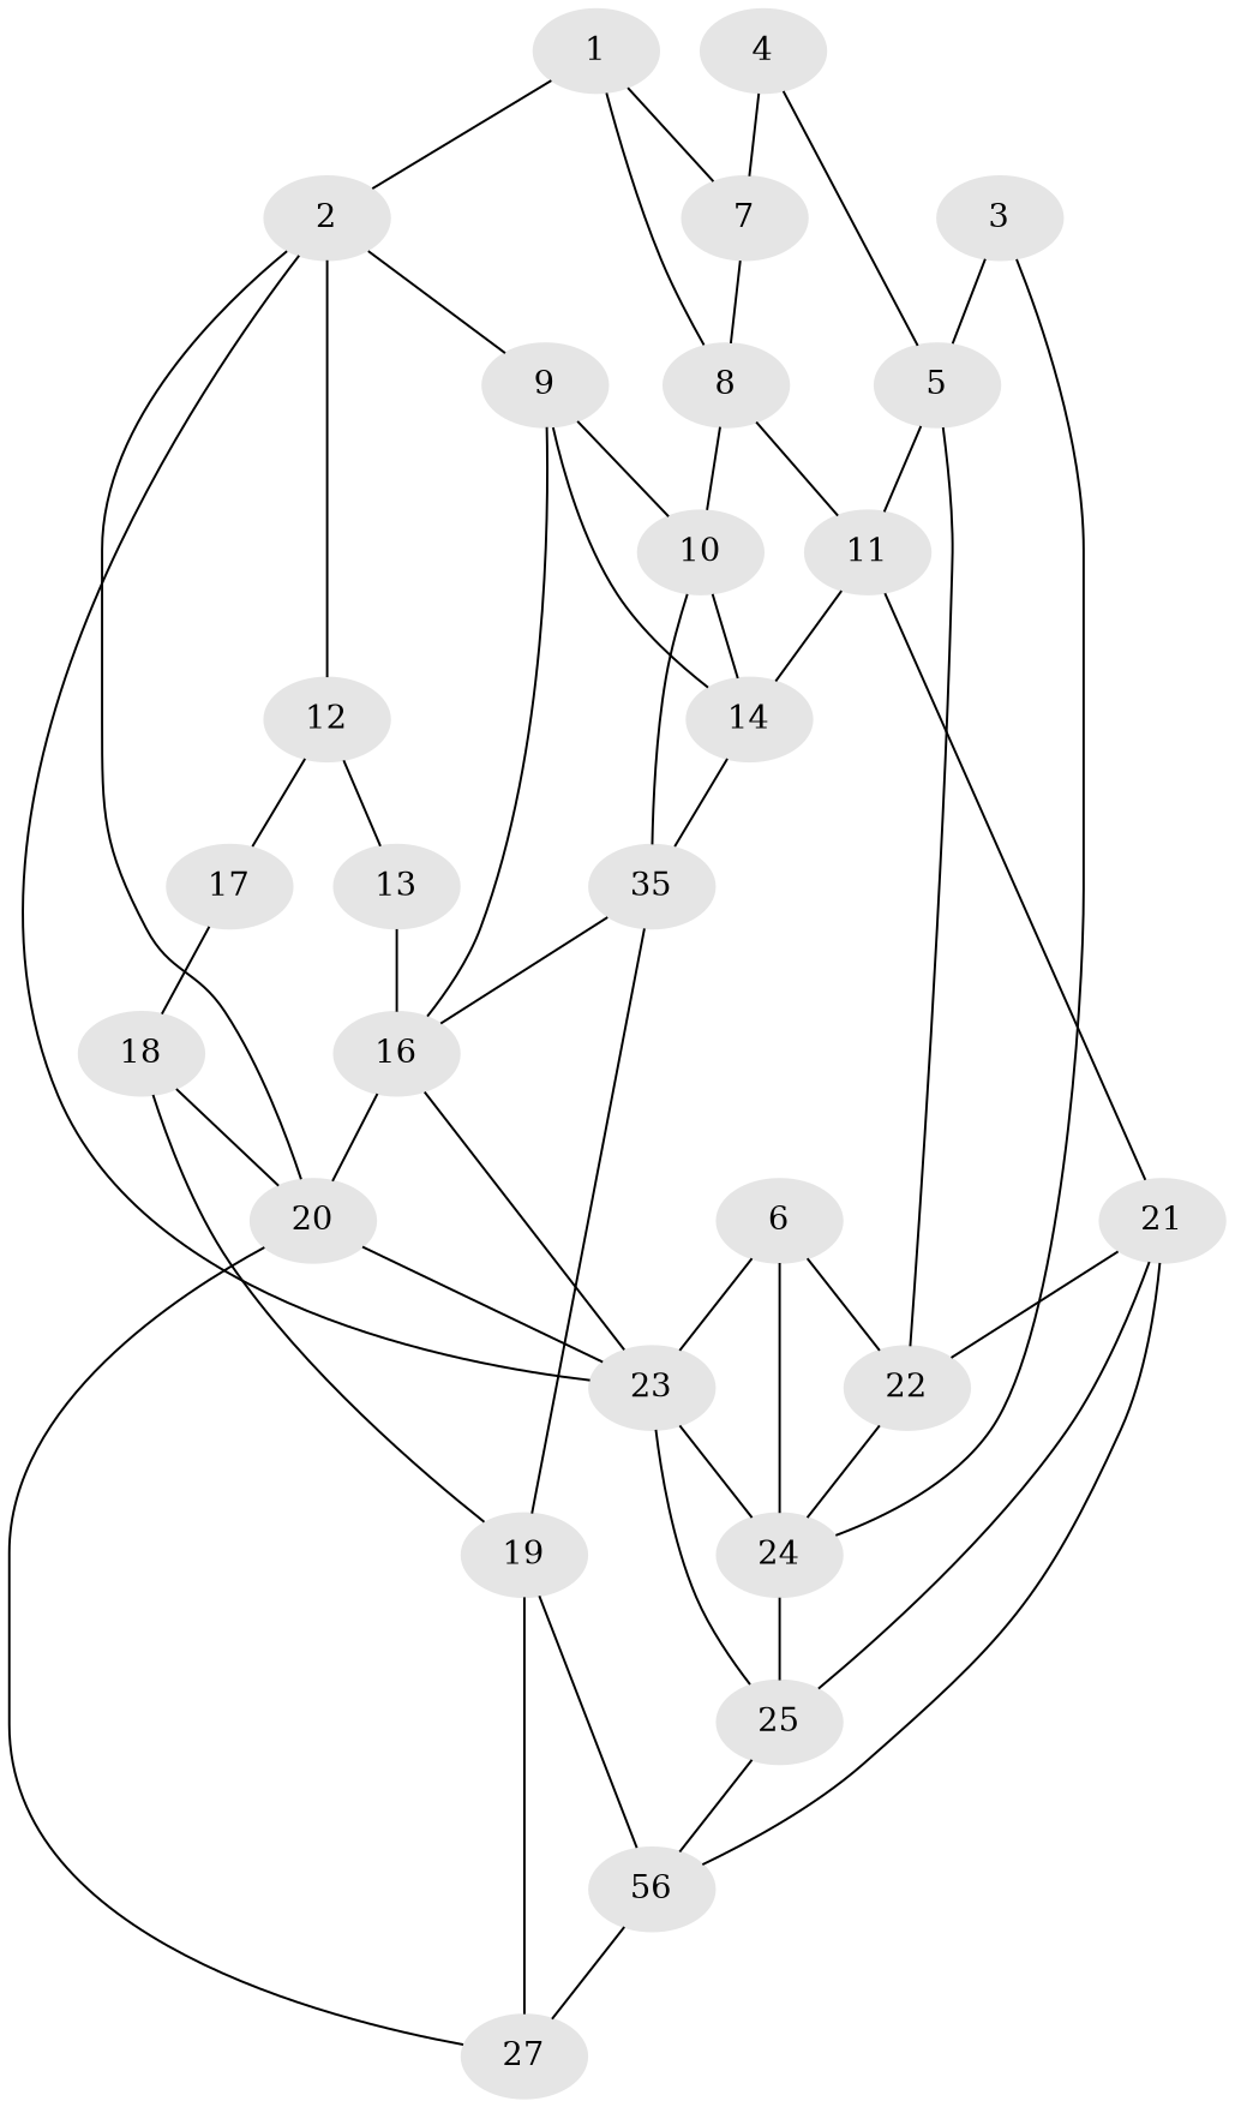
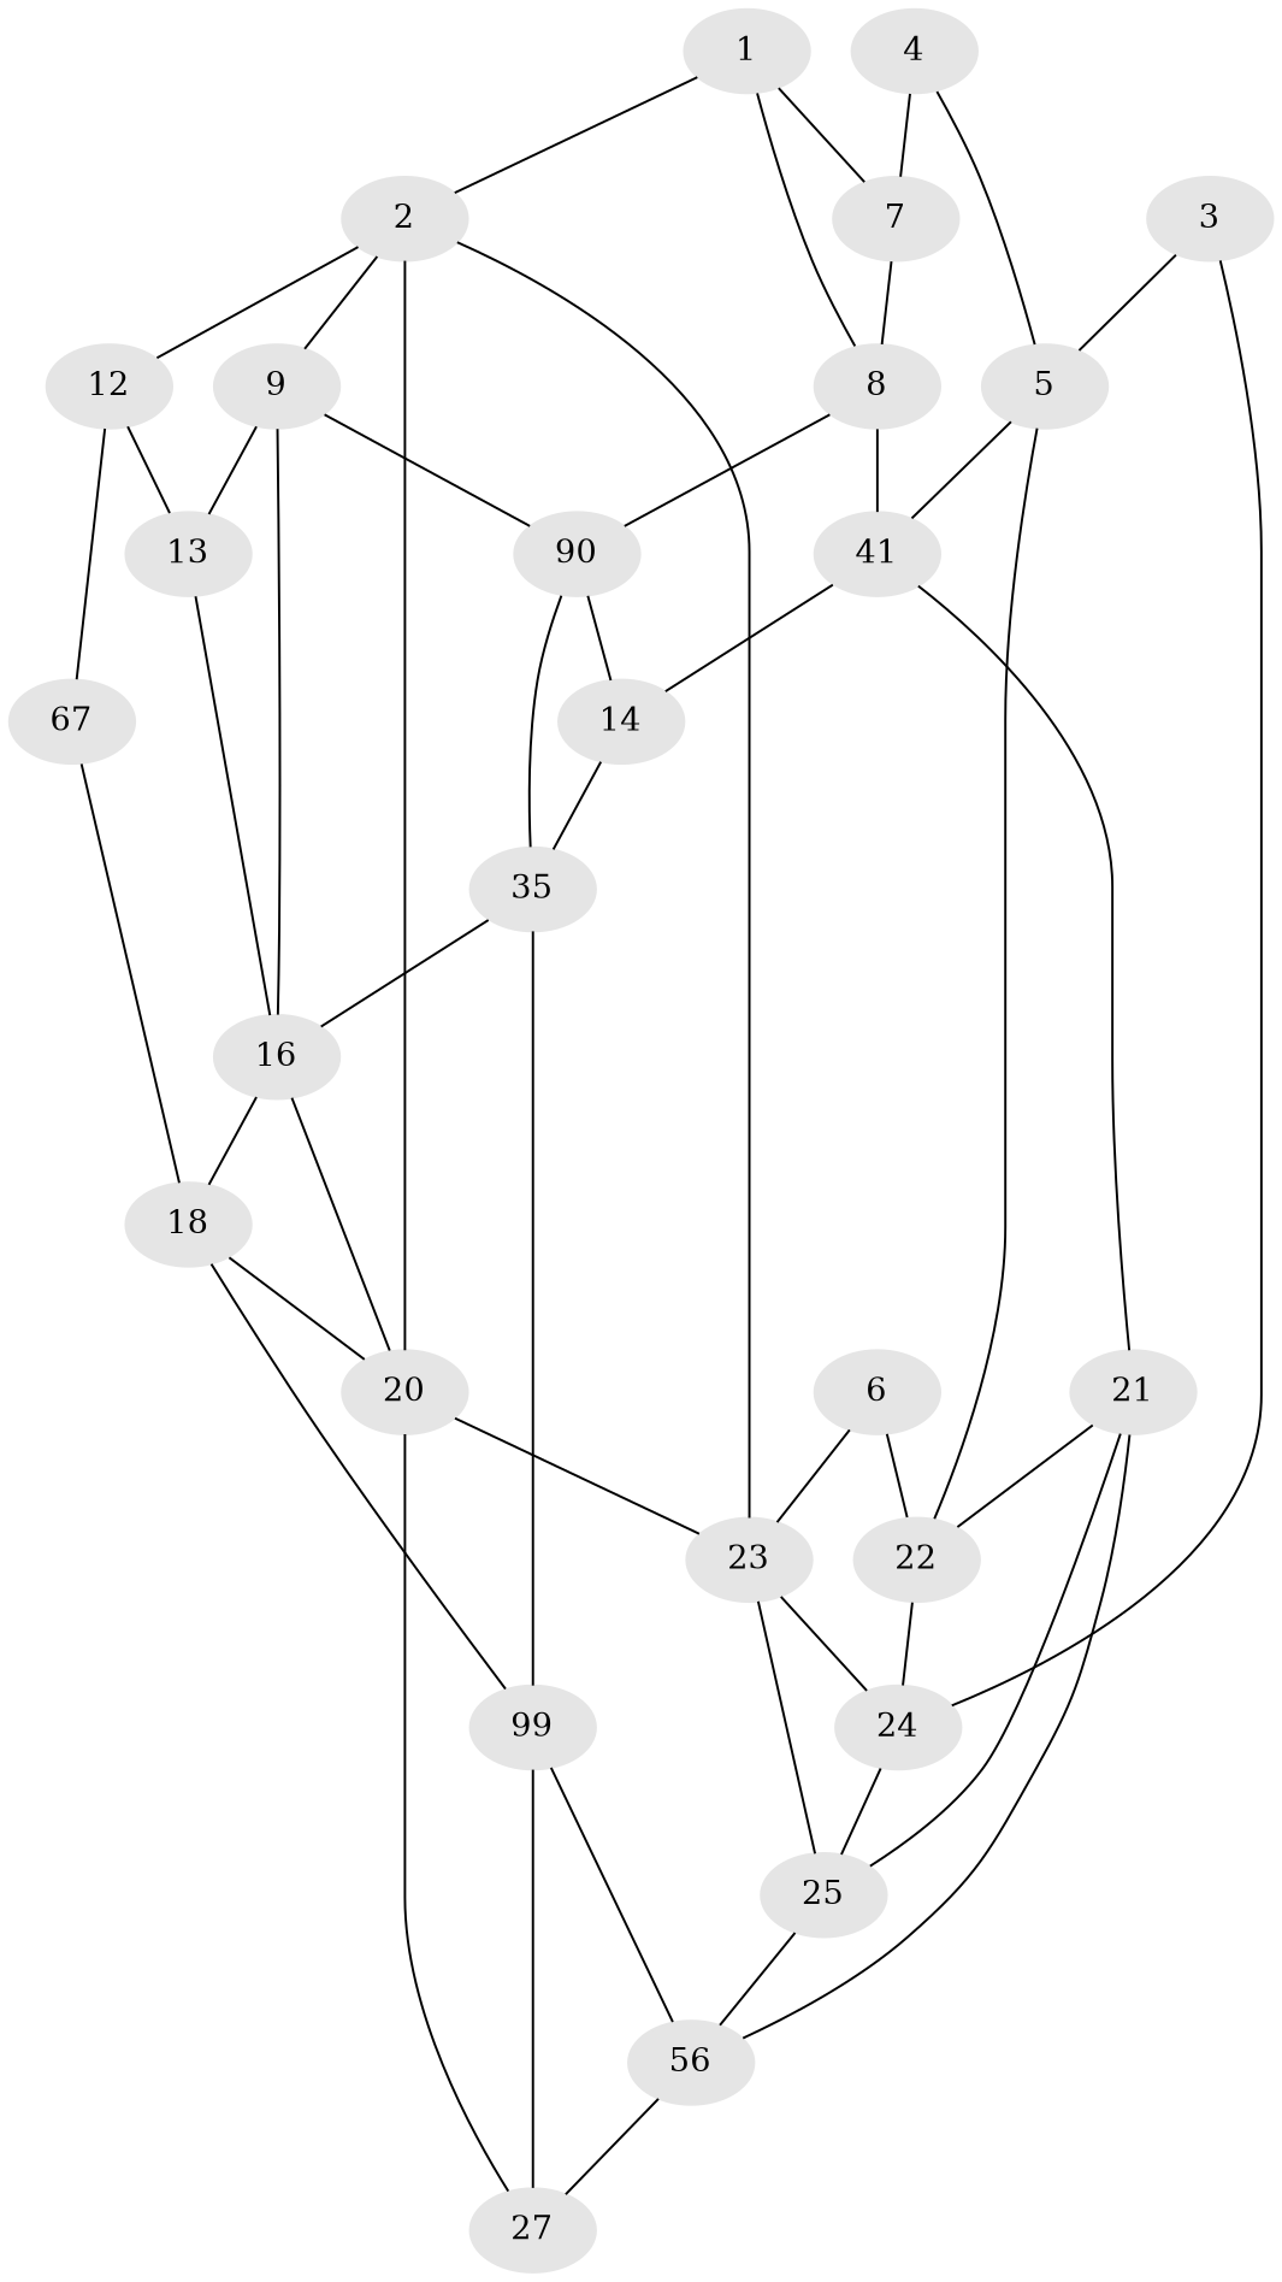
  graph {
    node [color=gray90 style=filled]
    edge [weight=1.0]
    1
    2
    7
    8
    9
    12
    20
    23
-   11
-   10
+   11 [label=41]
+   10 [label=90]
    13
    16
-   17
+   17 [label=67]
    27
    24
    25
    3
    5
    22
    4
    14
    21
    6
    n24 [label=35]
    18
-   19
+   19 [label=99]
    n27 [label=56]
    1 -- 2
    1 -- 7
    1 -- 8
    2 -- 9
    2 -- 12
    2 -- 20
    2 -- 23
    7 -- 8
    8 -- 11
    8 -- 10
    9 -- 10
-   9 -- 14
+   9 -- 13
    9 -- 16
    12 -- 13
    12 -- 17
    20 -- 23
    20 -- 27
    23 -- 24
    23 -- 25
    11 -- 14
    11 -- 21
    10 -- 14
    10 -- n24
    13 -- 16
    16 -- 20
-   16 -- 23
+   16 -- 18
    17 -- 18
    24 -- 25
    25 -- n27
    3 -- 24
    3 -- 5
    5 -- 11
    5 -- 22
    22 -- 24
    4 -- 7 [weight=2.0]
    4 -- 5
    14 -- n24
    21 -- 25
    21 -- 22
    21 -- n27
    6 -- 23
-   6 -- 24
    6 -- 22
    n24 -- 16
    n24 -- 19
    18 -- 20
    18 -- 19
    19 -- 27
    19 -- n27
    n27 -- 27
  }
